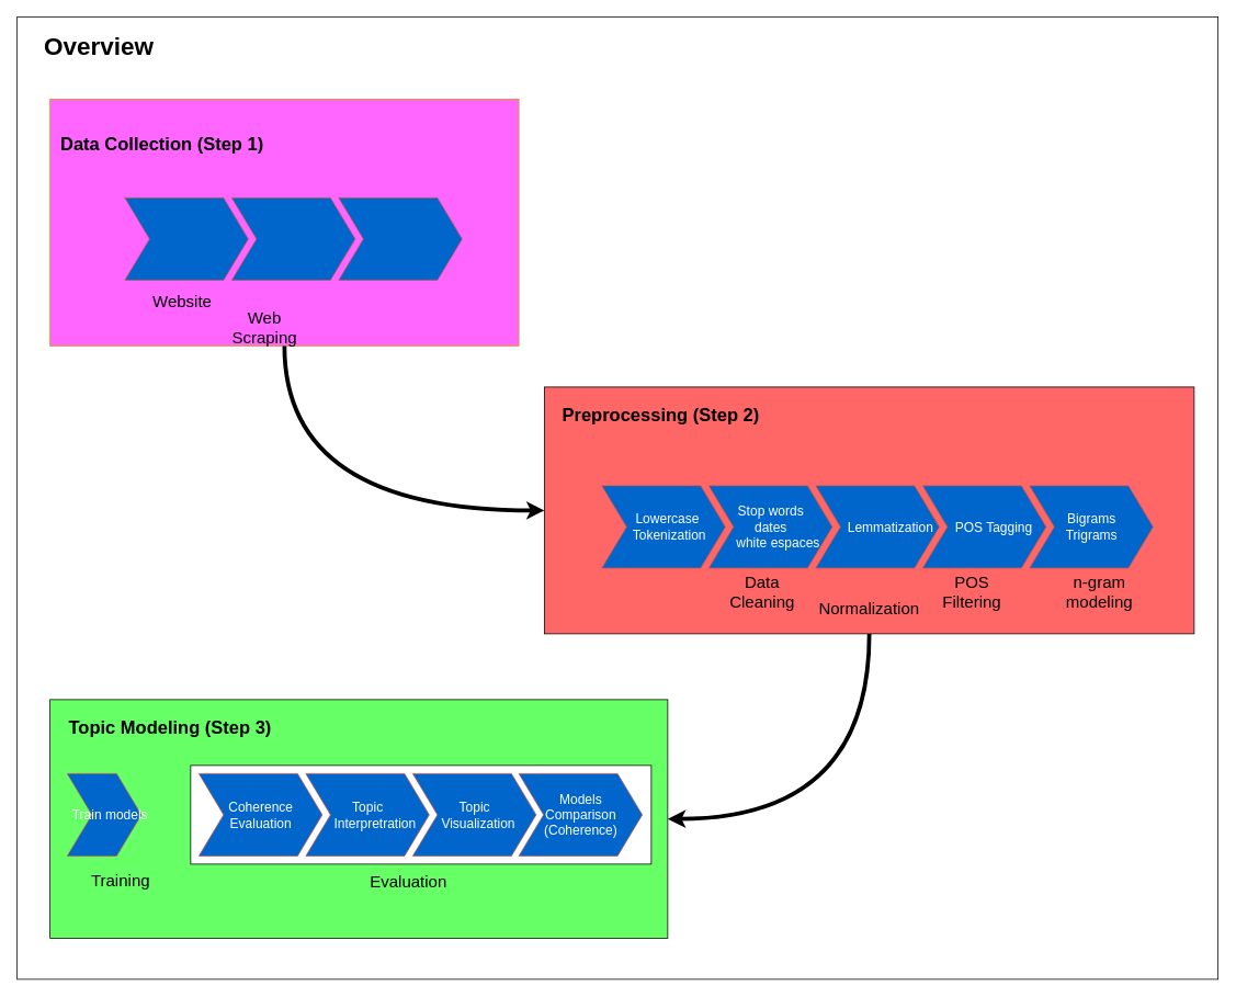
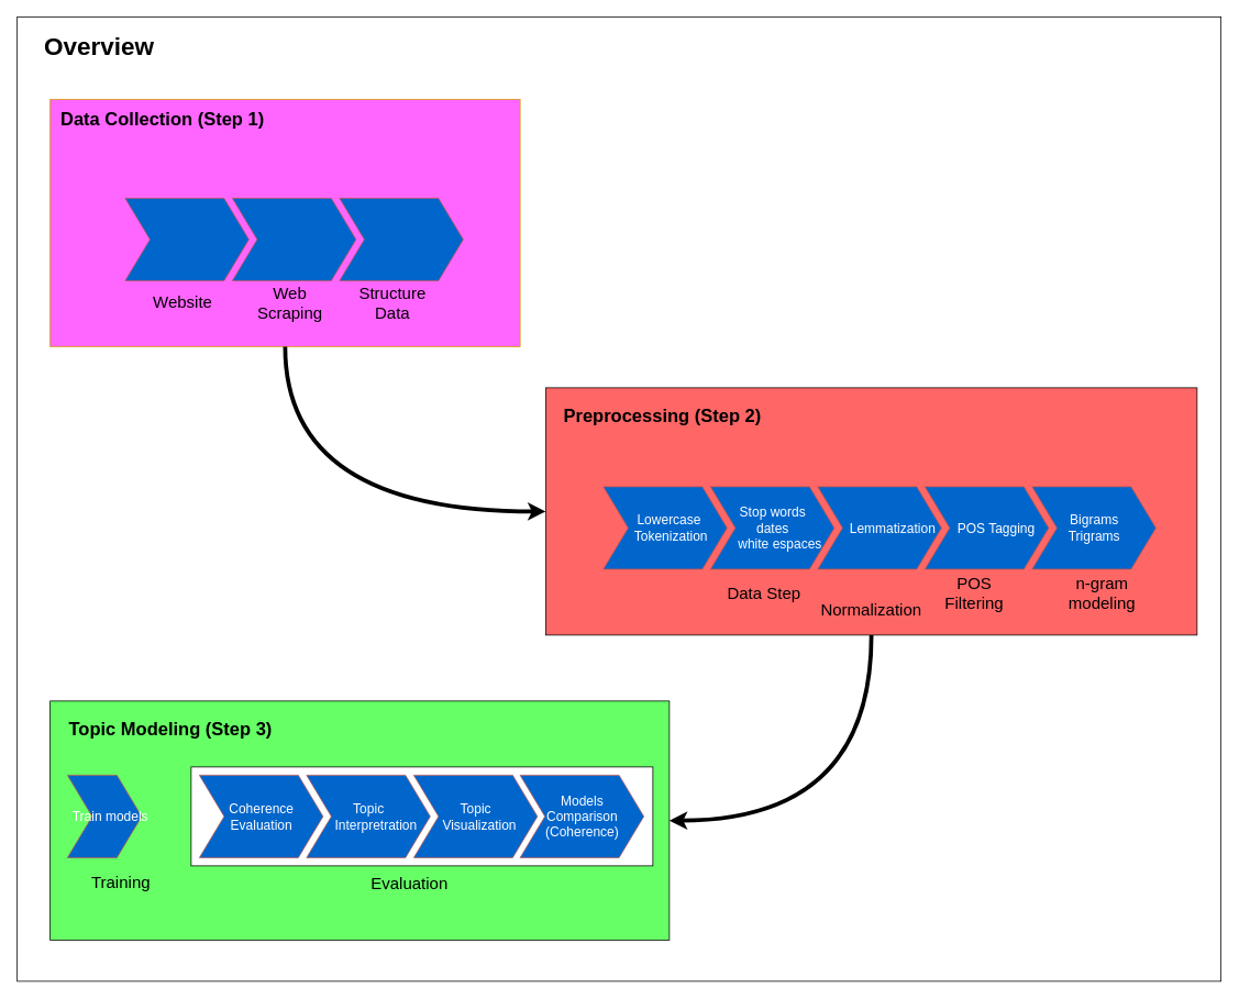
  <mxCell id="0" />
  <mxCell id="1" parent="0" />
  <mxCell id="2" value="" style="whiteSpace=wrap;html=1;" vertex="1" parent="1"><mxGeometry x="20" y="20" width="1460" height="1170" as="geometry" /></mxCell>
  <mxCell id="3" value="" style="whiteSpace=wrap;html=1;fillColor=#FF66FF;strokeColor=#d79b00;" vertex="1" parent="1"><mxGeometry x="60" y="120" width="570" height="300" as="geometry" /></mxCell>
  <mxCell id="4" value="" style="html=1;shadow=0;dashed=0;align=center;verticalAlign=middle;shape=mxgraph.arrows2.arrow;dy=0;dx=30;notch=30;fillColor=#0066CC;strokeColor=#b85450;" vertex="1" parent="1"><mxGeometry x="151" y="240" width="150" height="100" as="geometry" /></mxCell>
- <mxCell id="5" value="&lt;b style=&quot;font-size: 22px;&quot;&gt;&lt;font style=&quot;font-size: 22px;&quot;&gt;Data Collection (Step 1)&lt;/font&gt;&lt;/b&gt;" style="text;html=1;strokeColor=none;fillColor=none;align=left;verticalAlign=middle;whiteSpace=wrap;rounded=0;fontSize=22;" vertex="1" parent="1"><mxGeometry x="71" y="160" width="309" height="30" as="geometry" /></mxCell>
+ <mxCell id="5" value="&lt;b style=&quot;font-size: 22px;&quot;&gt;&lt;font style=&quot;font-size: 22px;&quot;&gt;Data Collection (Step 1)&lt;/font&gt;&lt;/b&gt;" style="text;html=1;strokeColor=none;fillColor=none;align=left;verticalAlign=middle;whiteSpace=wrap;rounded=0;fontSize=22;" vertex="1" parent="1"><mxGeometry x="71" y="130" width="309" height="30" as="geometry" /></mxCell>
  <mxCell id="6" value="" style="shape=image;verticalLabelPosition=bottom;labelBackgroundColor=default;verticalAlign=top;aspect=fixed;imageAspect=0;image=https://cdn-icons-png.flaticon.com/128/2282/2282188.png;" vertex="1" parent="1"><mxGeometry x="191" y="250" width="70" height="70" as="geometry" /></mxCell>
  <mxCell id="7" value="" style="html=1;shadow=0;dashed=0;align=center;verticalAlign=middle;shape=mxgraph.arrows2.arrow;dy=0;dx=30;notch=30;fillColor=#0066CC;strokeColor=#b85450;" vertex="1" parent="1"><mxGeometry x="281" y="240" width="150" height="100" as="geometry" /></mxCell>
  <mxCell id="8" value="" style="html=1;shadow=0;dashed=0;align=center;verticalAlign=middle;shape=mxgraph.arrows2.arrow;dy=0;dx=30;notch=30;fillColor=#0066CC;strokeColor=#b85450;" vertex="1" parent="1"><mxGeometry x="411" y="240" width="150" height="100" as="geometry" /></mxCell>
  <mxCell id="9" value="&lt;font style=&quot;font-size: 20px;&quot;&gt;Website&lt;/font&gt;" style="text;html=1;strokeColor=none;fillColor=none;align=center;verticalAlign=middle;whiteSpace=wrap;rounded=0;fontSize=20;" vertex="1" parent="1"><mxGeometry x="191" y="350" width="60" height="30" as="geometry" /></mxCell>
  <mxCell id="10" value="" style="shape=image;verticalLabelPosition=bottom;labelBackgroundColor=default;verticalAlign=top;aspect=fixed;imageAspect=0;image=https://cdn-icons-png.flaticon.com/128/6133/6133884.png;" vertex="1" parent="1"><mxGeometry x="449.13" y="253.13" width="73.75" height="73.75" as="geometry" /></mxCell>
  <mxCell id="11" value="" style="shape=image;verticalLabelPosition=bottom;labelBackgroundColor=default;verticalAlign=top;aspect=fixed;imageAspect=0;image=https://cdn-icons-png.flaticon.com/128/10206/10206187.png;" vertex="1" parent="1"><mxGeometry x="321" y="247.5" width="85" height="85" as="geometry" /></mxCell>
- <mxCell id="12" value="&lt;span style=&quot;font-size: 20px;&quot;&gt;Web Scraping&lt;/span&gt;" style="text;html=1;strokeColor=none;fillColor=none;align=center;verticalAlign=middle;whiteSpace=wrap;rounded=0;fontSize=20;" vertex="1" parent="1"><mxGeometry x="276" y="382" width="90" height="30" as="geometry" /></mxCell>
+ <mxCell id="12" value="&lt;span style=&quot;font-size: 20px;&quot;&gt;Web Scraping&lt;/span&gt;" style="text;html=1;strokeColor=none;fillColor=none;align=center;verticalAlign=middle;whiteSpace=wrap;rounded=0;fontSize=20;" vertex="1" parent="1"><mxGeometry x="306" y="352" width="90" height="30" as="geometry" /></mxCell>
+ <mxCell id="13" value="&lt;span style=&quot;font-size: 20px;&quot;&gt;Structure Data&lt;/span&gt;" style="text;html=1;strokeColor=none;fillColor=none;align=center;verticalAlign=middle;whiteSpace=wrap;rounded=0;fontSize=20;" vertex="1" parent="1"><mxGeometry x="427.88" y="352" width="95" height="30" as="geometry" /></mxCell>
  <mxCell id="14" style="edgeStyle=orthogonalEdgeStyle;rounded=0;orthogonalLoop=1;jettySize=auto;html=1;exitX=0.5;exitY=1;exitDx=0;exitDy=0;" edge="1" parent="1" source="5" target="5"><mxGeometry relative="1" as="geometry" /></mxCell>
  <mxCell id="15" value="" style="whiteSpace=wrap;html=1;fillColor=#FF6666;" vertex="1" parent="1"><mxGeometry x="661" y="470" width="790" height="300" as="geometry" /></mxCell>
  <mxCell id="16" value="&lt;b style=&quot;font-size: 22px;&quot;&gt;&lt;font style=&quot;font-size: 22px;&quot;&gt;Preprocessing (Step 2)&lt;/font&gt;&lt;/b&gt;" style="text;html=1;strokeColor=none;fillColor=none;align=left;verticalAlign=middle;whiteSpace=wrap;rounded=0;fontSize=22;" vertex="1" parent="1"><mxGeometry x="681" y="490" width="299" height="30" as="geometry" /></mxCell>
  <mxCell id="17" value="&lt;font color=&quot;#ffffff&quot; style=&quot;font-size: 16px;&quot;&gt;&amp;nbsp; Lowercase&lt;br&gt;&amp;nbsp; &amp;nbsp;Tokenization&lt;/font&gt;" style="html=1;shadow=0;dashed=0;align=center;verticalAlign=middle;shape=mxgraph.arrows2.arrow;dy=0;dx=30;notch=30;fillColor=#0066CC;strokeColor=#b85450;" vertex="1" parent="1"><mxGeometry x="731" y="590" width="150" height="100" as="geometry" /></mxCell>
  <mxCell id="18" value="&lt;font color=&quot;#ffffff&quot; style=&quot;font-size: 16px;&quot;&gt;Stop words&lt;br&gt;dates&lt;br&gt;&amp;nbsp; &amp;nbsp; white espaces&lt;br&gt;&lt;/font&gt;" style="html=1;shadow=0;dashed=0;align=center;verticalAlign=middle;shape=mxgraph.arrows2.arrow;dy=0;dx=30;notch=30;fillColor=#0066CC;strokeColor=#b85450;" vertex="1" parent="1"><mxGeometry x="861" y="590" width="150" height="100" as="geometry" /></mxCell>
  <mxCell id="19" value="&lt;font color=&quot;#ffffff&quot; style=&quot;&quot;&gt;&lt;font style=&quot;font-size: 16px;&quot;&gt;&amp;nbsp; &amp;nbsp; &amp;nbsp; &amp;nbsp; Lemmatization&amp;nbsp;&lt;/font&gt;&lt;br&gt;&lt;/font&gt;" style="html=1;shadow=0;dashed=0;align=center;verticalAlign=middle;shape=mxgraph.arrows2.arrow;dy=0;dx=30;notch=30;fillColor=#0066CC;strokeColor=#b85450;" vertex="1" parent="1"><mxGeometry x="991" y="590" width="150" height="100" as="geometry" /></mxCell>
  <mxCell id="20" value="&lt;font color=&quot;#ffffff&quot; style=&quot;&quot;&gt;&lt;font style=&quot;font-size: 16px;&quot;&gt;&amp;nbsp; &amp;nbsp; &amp;nbsp;POS Tagging&lt;/font&gt;&lt;br&gt;&lt;/font&gt;" style="html=1;shadow=0;dashed=0;align=center;verticalAlign=middle;shape=mxgraph.arrows2.arrow;dy=0;dx=30;notch=30;fillColor=#0066CC;strokeColor=#b85450;" vertex="1" parent="1"><mxGeometry x="1121" y="590" width="150" height="100" as="geometry" /></mxCell>
- <mxCell id="21" value="&lt;span style=&quot;font-size: 20px;&quot;&gt;Data Cleaning&lt;/span&gt;" style="text;html=1;strokeColor=none;fillColor=none;align=center;verticalAlign=middle;whiteSpace=wrap;rounded=0;fontSize=20;" vertex="1" parent="1"><mxGeometry x="871" y="703" width="110" height="30" as="geometry" /></mxCell>
+ <mxCell id="21" value="&lt;span style=&quot;font-size: 20px;&quot;&gt;Data Step&lt;/span&gt;" style="text;html=1;strokeColor=none;fillColor=none;align=center;verticalAlign=middle;whiteSpace=wrap;rounded=0;fontSize=20;" vertex="1" parent="1"><mxGeometry x="871" y="703" width="110" height="30" as="geometry" /></mxCell>
  <mxCell id="22" value="&lt;span style=&quot;font-size: 20px;&quot;&gt;Normalization&lt;/span&gt;" style="text;html=1;strokeColor=none;fillColor=none;align=center;verticalAlign=middle;whiteSpace=wrap;rounded=0;fontSize=20;" vertex="1" parent="1"><mxGeometry x="1001" y="723" width="110" height="30" as="geometry" /></mxCell>
  <mxCell id="23" value="&lt;span style=&quot;font-size: 20px;&quot;&gt;POS Filtering&lt;/span&gt;" style="text;html=1;strokeColor=none;fillColor=none;align=center;verticalAlign=middle;whiteSpace=wrap;rounded=0;fontSize=20;" vertex="1" parent="1"><mxGeometry x="1126" y="703" width="110" height="30" as="geometry" /></mxCell>
  <mxCell id="24" value="" style="endArrow=classic;html=1;rounded=0;exitX=0.5;exitY=1;exitDx=0;exitDy=0;entryX=0;entryY=0.5;entryDx=0;entryDy=0;edgeStyle=orthogonalEdgeStyle;curved=1;fontSize=19;strokeWidth=5;" edge="1" parent="1" source="3" target="15"><mxGeometry width="50" height="50" relative="1" as="geometry"><mxPoint x="851" y="430" as="sourcePoint" /><mxPoint x="901" y="380" as="targetPoint" /></mxGeometry></mxCell>
  <mxCell id="25" value="" style="rounded=0;whiteSpace=wrap;html=1;fillColor=#66FF66;" vertex="1" parent="1"><mxGeometry x="60" y="850" width="751" height="290" as="geometry" /></mxCell>
  <mxCell id="26" value="&lt;b&gt;&lt;font style=&quot;font-size: 22px;&quot;&gt;Topic Modeling (Step 3)&lt;/font&gt;&lt;/b&gt;" style="text;html=1;strokeColor=none;fillColor=none;align=left;verticalAlign=middle;whiteSpace=wrap;rounded=0;fontSize=16;" vertex="1" parent="1"><mxGeometry x="81" y="870" width="299" height="30" as="geometry" /></mxCell>
  <mxCell id="27" value="&lt;font color=&quot;#ffffff&quot; style=&quot;font-size: 16px;&quot;&gt;Bigrams&lt;br&gt;Trigrams&lt;br&gt;&lt;/font&gt;" style="html=1;shadow=0;dashed=0;align=center;verticalAlign=middle;shape=mxgraph.arrows2.arrow;dy=0;dx=30;notch=30;fillColor=#0066CC;strokeColor=#b85450;" vertex="1" parent="1"><mxGeometry x="1251" y="590" width="150" height="100" as="geometry" /></mxCell>
  <mxCell id="28" value="n-gram modeling" style="text;html=1;strokeColor=none;fillColor=none;align=center;verticalAlign=middle;whiteSpace=wrap;rounded=0;fontSize=20;" vertex="1" parent="1"><mxGeometry x="1276" y="703" width="120" height="30" as="geometry" /></mxCell>
  <mxCell id="29" value="&lt;font style=&quot;font-size: 16px;&quot; color=&quot;#ffffff&quot;&gt;&amp;nbsp; &amp;nbsp;Train models&lt;/font&gt;" style="html=1;shadow=0;dashed=0;align=center;verticalAlign=middle;shape=mxgraph.arrows2.arrow;dy=0;dx=30;notch=30;fillColor=#0066CC;strokeColor=#b85450;" vertex="1" parent="1"><mxGeometry x="81" y="940" width="90" height="100" as="geometry" /></mxCell>
  <mxCell id="30" value="" style="rounded=0;whiteSpace=wrap;html=1;" vertex="1" parent="1"><mxGeometry x="231" y="930" width="560" height="120" as="geometry" /></mxCell>
  <mxCell id="31" value="&lt;font style=&quot;font-size: 16px;&quot; color=&quot;#ffffff&quot;&gt;&lt;span style=&quot;&quot;&gt;Coherence &lt;br&gt;Evaluation&lt;/span&gt;&lt;/font&gt;" style="html=1;shadow=0;dashed=0;align=center;verticalAlign=middle;shape=mxgraph.arrows2.arrow;dy=0;dx=30;notch=30;fillColor=#0066CC;strokeColor=#b85450;" vertex="1" parent="1"><mxGeometry x="241" y="940" width="150" height="100" as="geometry" /></mxCell>
  <mxCell id="32" value="&lt;font style=&quot;font-size: 16px;&quot; color=&quot;#ffffff&quot;&gt;&lt;span style=&quot;&quot;&gt;Topic &lt;br&gt;&amp;nbsp; &amp;nbsp; Interpretration&lt;/span&gt;&lt;/font&gt;" style="html=1;shadow=0;dashed=0;align=center;verticalAlign=middle;shape=mxgraph.arrows2.arrow;dy=0;dx=30;notch=30;fillColor=#0066CC;strokeColor=#b85450;" vertex="1" parent="1"><mxGeometry x="371" y="940" width="150" height="100" as="geometry" /></mxCell>
  <mxCell id="33" value="&lt;font style=&quot;font-size: 16px;&quot; color=&quot;#ffffff&quot;&gt;&lt;span style=&quot;&quot;&gt;Topic &lt;br&gt;&amp;nbsp; Visualization&lt;br&gt;&lt;/span&gt;&lt;/font&gt;" style="html=1;shadow=0;dashed=0;align=center;verticalAlign=middle;shape=mxgraph.arrows2.arrow;dy=0;dx=30;notch=30;fillColor=#0066CC;strokeColor=#b85450;" vertex="1" parent="1"><mxGeometry x="501" y="940" width="150" height="100" as="geometry" /></mxCell>
  <mxCell id="34" value="&lt;font style=&quot;font-size: 16px;&quot; color=&quot;#ffffff&quot;&gt;&lt;span style=&quot;&quot;&gt;Models &lt;br&gt;Comparison&lt;br&gt;(Coherence)&lt;br&gt;&lt;/span&gt;&lt;/font&gt;" style="html=1;shadow=0;dashed=0;align=center;verticalAlign=middle;shape=mxgraph.arrows2.arrow;dy=0;dx=30;notch=30;fillColor=#0066CC;strokeColor=#b85450;" vertex="1" parent="1"><mxGeometry x="630" y="940" width="150" height="100" as="geometry" /></mxCell>
  <mxCell id="35" value="&lt;span style=&quot;font-size: 20px;&quot;&gt;Training&lt;/span&gt;" style="text;html=1;strokeColor=none;fillColor=none;align=center;verticalAlign=middle;whiteSpace=wrap;rounded=0;fontSize=20;" vertex="1" parent="1"><mxGeometry x="91" y="1054" width="110" height="30" as="geometry" /></mxCell>
  <mxCell id="36" value="&lt;span style=&quot;font-size: 20px;&quot;&gt;Evaluation&lt;/span&gt;" style="text;html=1;strokeColor=none;fillColor=none;align=center;verticalAlign=middle;whiteSpace=wrap;rounded=0;fontSize=20;" vertex="1" parent="1"><mxGeometry x="441" y="1056" width="110" height="30" as="geometry" /></mxCell>
  <mxCell id="37" value="" style="endArrow=classic;html=1;rounded=0;exitX=0.5;exitY=1;exitDx=0;exitDy=0;entryX=1;entryY=0.5;entryDx=0;entryDy=0;edgeStyle=orthogonalEdgeStyle;curved=1;strokeWidth=5;" edge="1" parent="1" source="15" target="25"><mxGeometry width="50" height="50" relative="1" as="geometry"><mxPoint x="701" y="770" as="sourcePoint" /><mxPoint x="751" y="720" as="targetPoint" /></mxGeometry></mxCell>
  <mxCell id="38" value="&lt;font style=&quot;font-size: 30px;&quot;&gt;&lt;b&gt;Overview&lt;/b&gt;&lt;/font&gt;" style="text;html=1;strokeColor=none;fillColor=none;align=left;verticalAlign=middle;whiteSpace=wrap;rounded=0;" vertex="1" parent="1"><mxGeometry x="51" y="40" width="230" height="30" as="geometry" /></mxCell>
